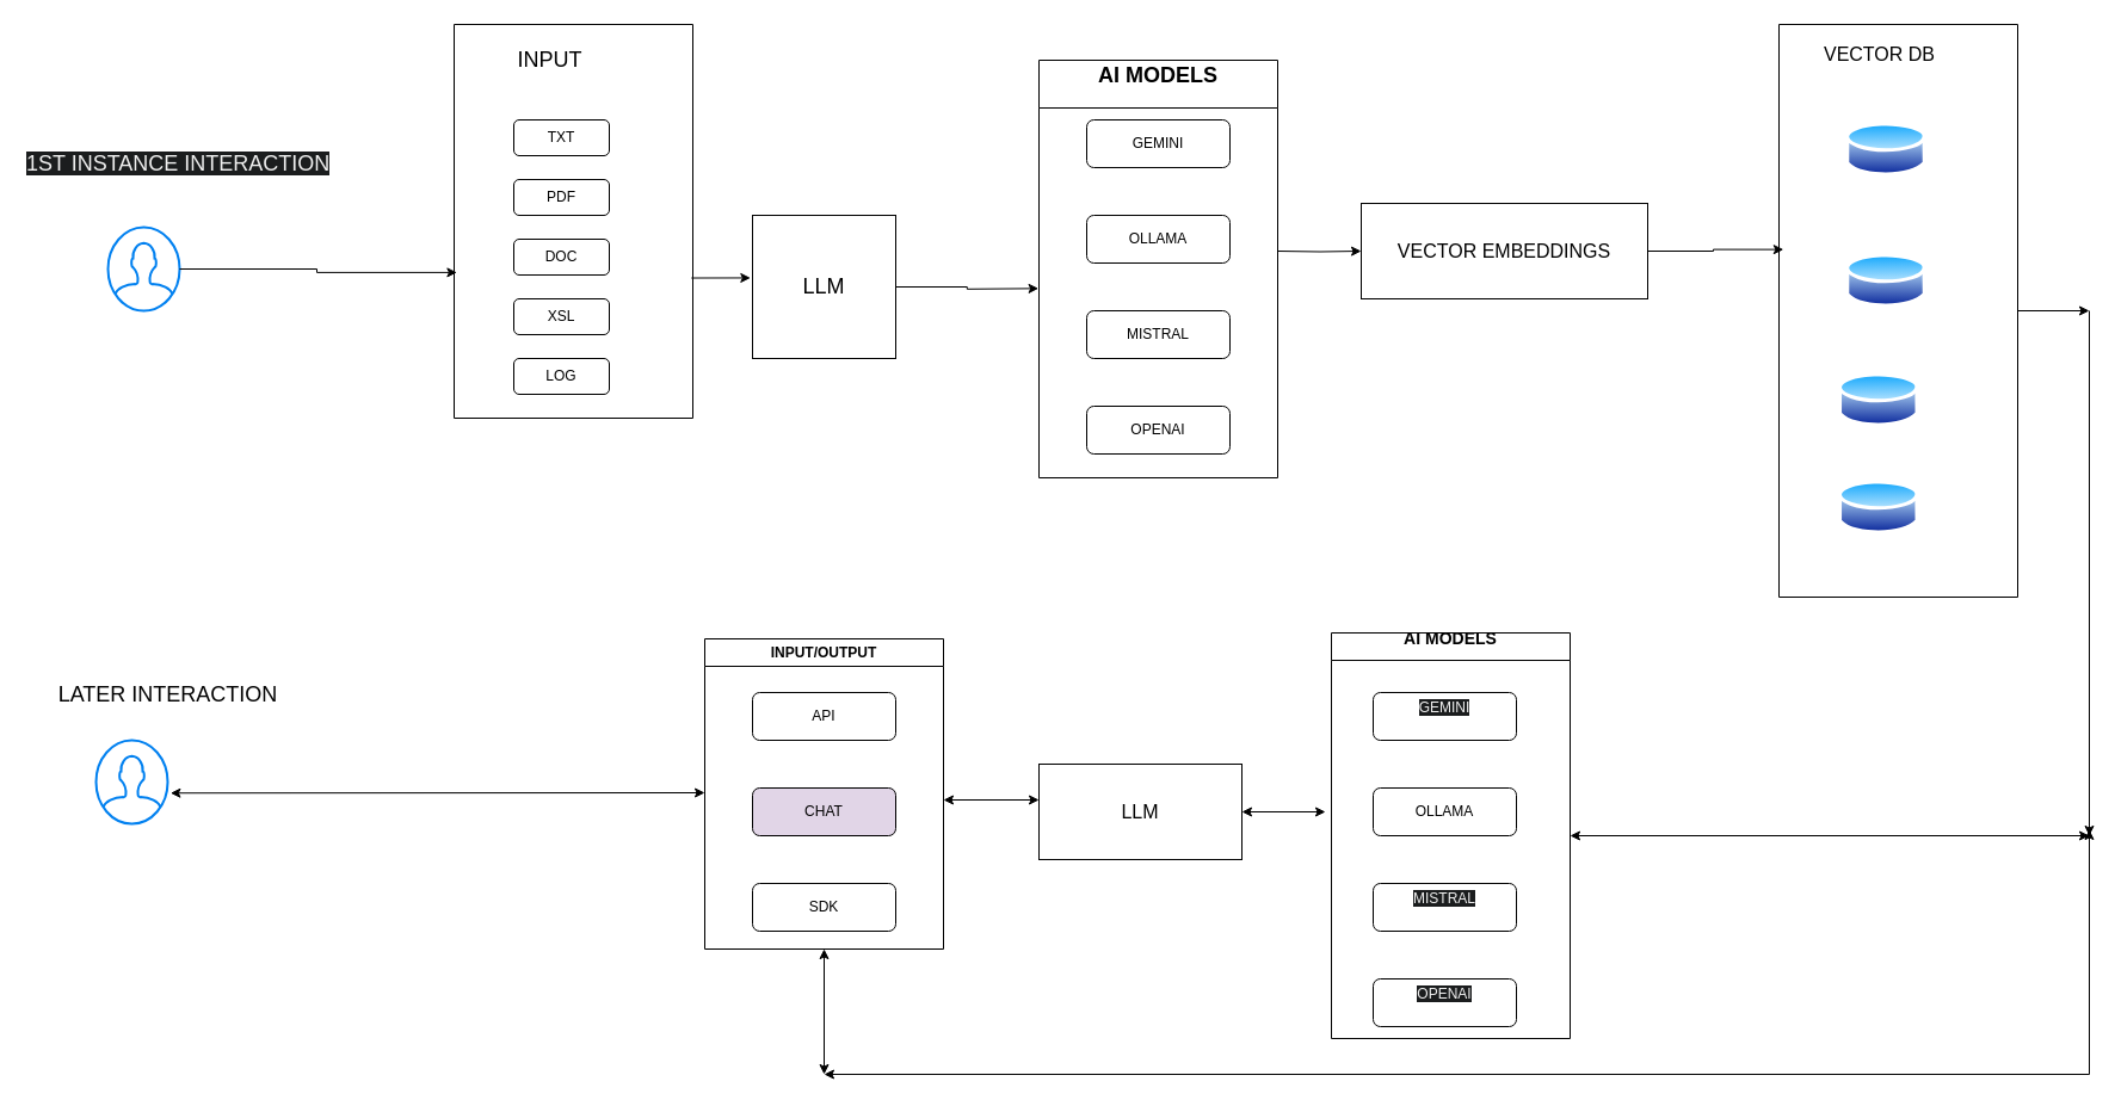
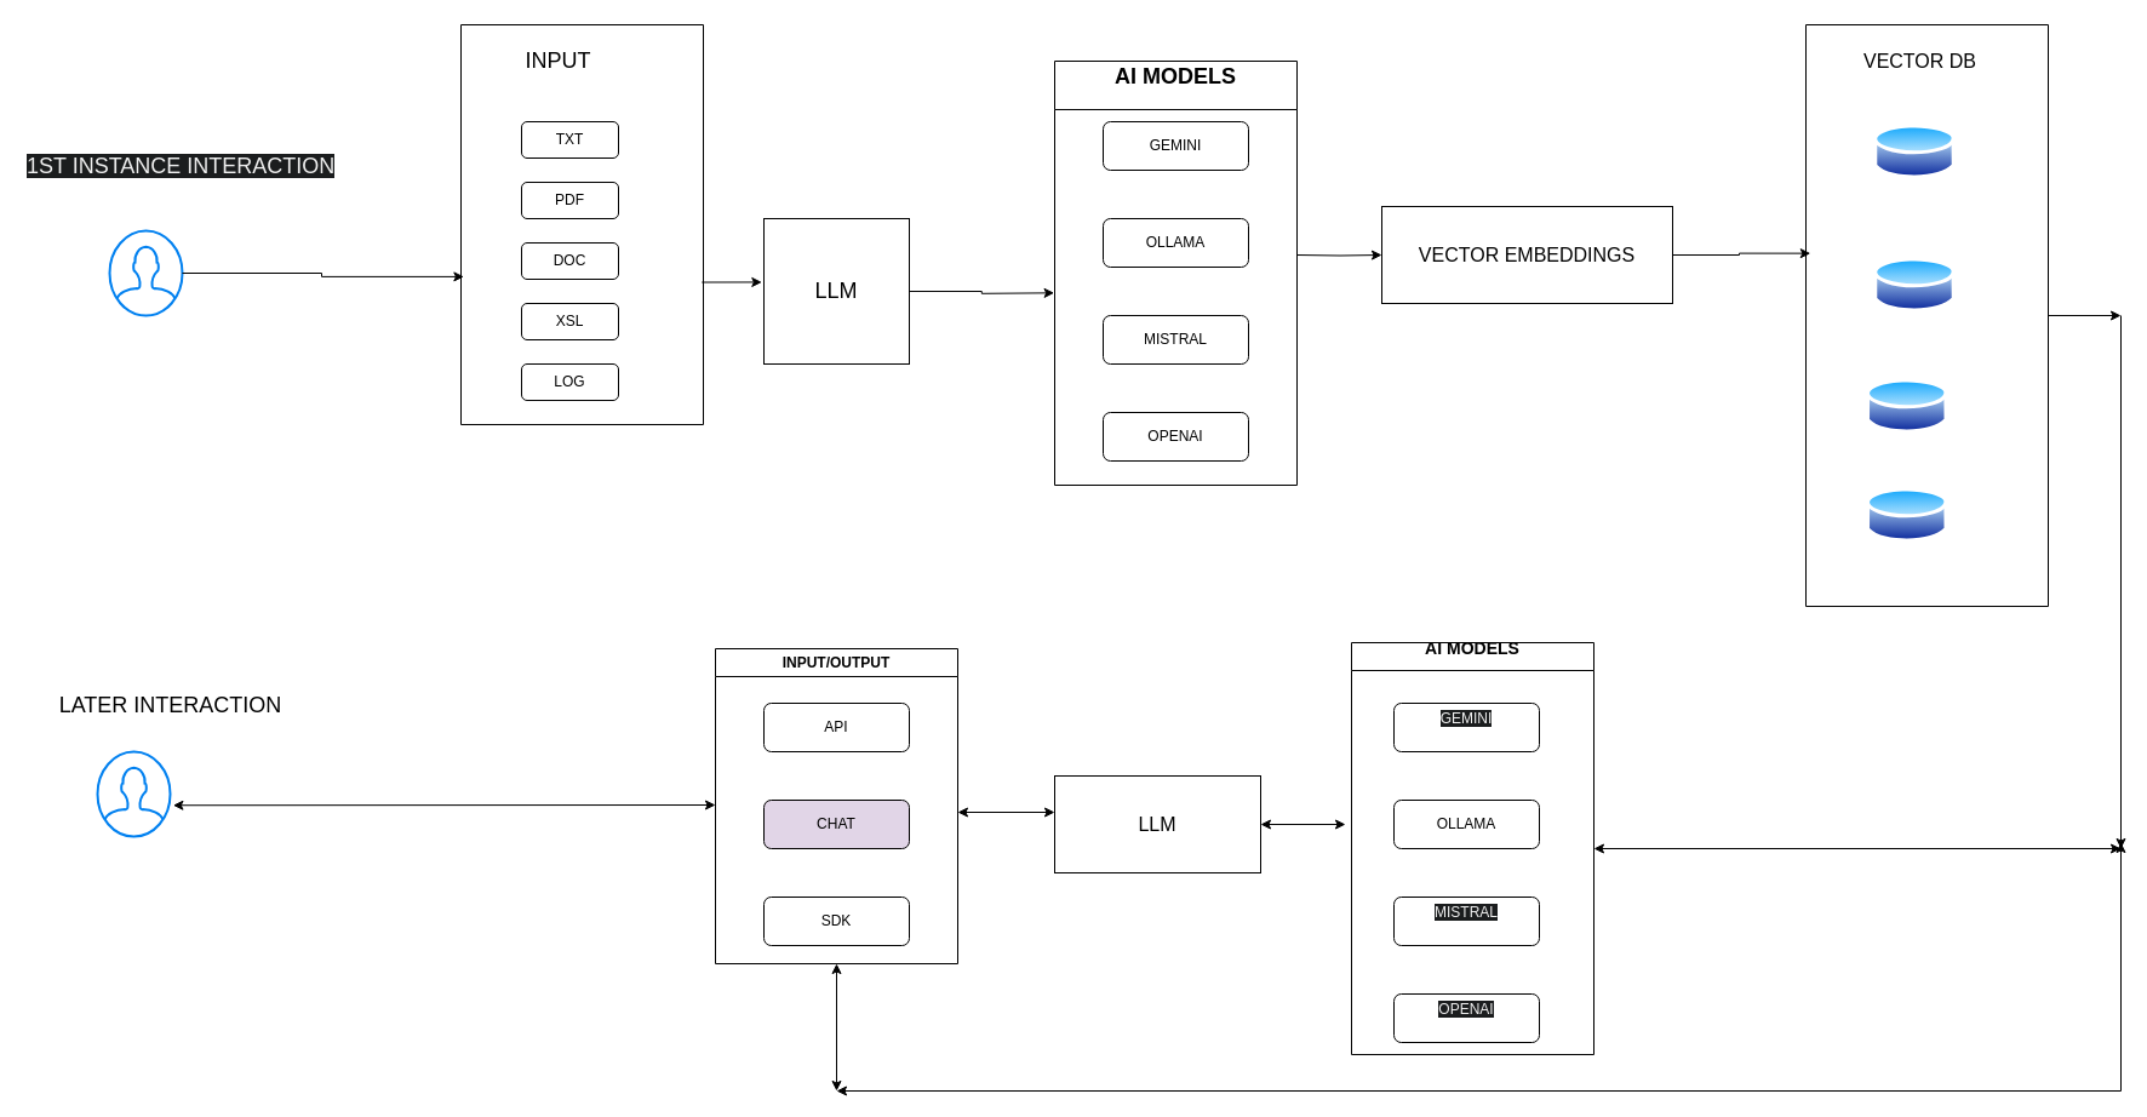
  <mxCell id="0" />
  <mxCell id="1" parent="0" />
  <mxCell id="2" value="&lt;font style=&quot;font-size: 18px;&quot;&gt;LLM&lt;/font&gt;" style="rounded=0;whiteSpace=wrap;html=1;" vertex="1" parent="1"><mxGeometry x="630" y="180" width="120" height="120" as="geometry" /></mxCell>
  <mxCell id="3" value="OLLAMA" style="rounded=1;whiteSpace=wrap;html=1;" vertex="1" parent="1"><mxGeometry x="910" y="180" width="120" height="40" as="geometry" /></mxCell>
  <mxCell id="4" value="&lt;font size=&quot;3&quot;&gt;LLM&lt;/font&gt;" style="rounded=0;whiteSpace=wrap;html=1;" vertex="1" parent="1"><mxGeometry x="870" y="640" width="170" height="80" as="geometry" /></mxCell>
  <mxCell id="5" value="GEMINI" style="rounded=1;whiteSpace=wrap;html=1;" vertex="1" parent="1"><mxGeometry x="910" y="100" width="120" height="40" as="geometry" /></mxCell>
  <mxCell id="6" value="MISTRAL" style="rounded=1;whiteSpace=wrap;html=1;" vertex="1" parent="1"><mxGeometry x="910" y="260" width="120" height="40" as="geometry" /></mxCell>
  <mxCell id="7" value="OPENAI" style="rounded=1;whiteSpace=wrap;html=1;" vertex="1" parent="1"><mxGeometry x="910" y="340" width="120" height="40" as="geometry" /></mxCell>
  <mxCell id="8" value="SDK" style="rounded=1;whiteSpace=wrap;html=1;" vertex="1" parent="1"><mxGeometry x="630" y="740" width="120" height="40" as="geometry" /></mxCell>
  <mxCell id="9" value="CHAT" style="rounded=1;whiteSpace=wrap;html=1;fillColor=#e1d5e7;" vertex="1" parent="1"><mxGeometry x="630" y="660" width="120" height="40" as="geometry" /></mxCell>
  <mxCell id="10" value="API" style="rounded=1;whiteSpace=wrap;html=1;" vertex="1" parent="1"><mxGeometry x="630" y="580" width="120" height="40" as="geometry" /></mxCell>
  <mxCell id="11" value="&#10;&lt;span style=&quot;color: rgb(240, 240, 240); font-family: Helvetica; font-size: 12px; font-style: normal; font-variant-ligatures: normal; font-variant-caps: normal; font-weight: 400; letter-spacing: normal; orphans: 2; text-align: center; text-indent: 0px; text-transform: none; widows: 2; word-spacing: 0px; -webkit-text-stroke-width: 0px; white-space: normal; background-color: rgb(27, 29, 30); text-decoration-thickness: initial; text-decoration-style: initial; text-decoration-color: initial; display: inline !important; float: none;&quot;&gt;MISTRAL&lt;/span&gt;&#10;&#10;" style="rounded=1;whiteSpace=wrap;html=1;" vertex="1" parent="1"><mxGeometry x="1150" y="740" width="120" height="40" as="geometry" /></mxCell>
  <mxCell id="12" value="OLLAMA" style="rounded=1;whiteSpace=wrap;html=1;" vertex="1" parent="1"><mxGeometry x="1150" y="660" width="120" height="40" as="geometry" /></mxCell>
  <mxCell id="13" value="&#10;&lt;span style=&quot;color: rgb(240, 240, 240); font-family: Helvetica; font-size: 12px; font-style: normal; font-variant-ligatures: normal; font-variant-caps: normal; font-weight: 400; letter-spacing: normal; orphans: 2; text-align: center; text-indent: 0px; text-transform: none; widows: 2; word-spacing: 0px; -webkit-text-stroke-width: 0px; white-space: normal; background-color: rgb(27, 29, 30); text-decoration-thickness: initial; text-decoration-style: initial; text-decoration-color: initial; display: inline !important; float: none;&quot;&gt;GEMINI&lt;/span&gt;&#10;&#10;" style="rounded=1;whiteSpace=wrap;html=1;" vertex="1" parent="1"><mxGeometry x="1150" y="580" width="120" height="40" as="geometry" /></mxCell>
  <mxCell id="14" style="edgeStyle=orthogonalEdgeStyle;rounded=0;orthogonalLoop=1;jettySize=auto;html=1;exitX=0.5;exitY=1;exitDx=0;exitDy=0;" edge="1" parent="1" source="11" target="11"><mxGeometry relative="1" as="geometry" /></mxCell>
  <mxCell id="15" style="edgeStyle=orthogonalEdgeStyle;rounded=0;orthogonalLoop=1;jettySize=auto;html=1;entryX=0.019;entryY=0.393;entryDx=0;entryDy=0;entryPerimeter=0;" edge="1" parent="1" source="16" target="32"><mxGeometry relative="1" as="geometry"><mxPoint x="1480" y="210" as="targetPoint" /></mxGeometry></mxCell>
  <mxCell id="16" value="&lt;font size=&quot;3&quot;&gt;VECTOR EMBEDDINGS&lt;/font&gt;" style="rounded=0;whiteSpace=wrap;html=1;" vertex="1" parent="1"><mxGeometry x="1140" y="170" width="240" height="80" as="geometry" /></mxCell>
  <mxCell id="17" value="" style="image;aspect=fixed;perimeter=ellipsePerimeter;html=1;align=center;shadow=0;dashed=0;spacingTop=3;image=img/lib/active_directory/database.svg;" vertex="1" parent="1"><mxGeometry x="1540" y="310" width="67.57" height="50" as="geometry" /></mxCell>
  <mxCell id="18" value="" style="html=1;verticalLabelPosition=bottom;align=center;labelBackgroundColor=#ffffff;verticalAlign=top;strokeWidth=2;strokeColor=#0080F0;shadow=0;dashed=0;shape=mxgraph.ios7.icons.user;" vertex="1" parent="1"><mxGeometry x="90" y="190" width="60" height="70" as="geometry" /></mxCell>
  <mxCell id="19" value="" style="endArrow=classic;startArrow=classic;html=1;rounded=0;exitX=1;exitY=0.5;exitDx=0;exitDy=0;" edge="1" parent="1" source="4"><mxGeometry width="50" height="50" relative="1" as="geometry"><mxPoint x="1080" y="680" as="sourcePoint" /><mxPoint x="1110" y="680" as="targetPoint" /></mxGeometry></mxCell>
  <mxCell id="20" value="&#10;&lt;span style=&quot;color: rgb(240, 240, 240); font-family: Helvetica; font-size: 12px; font-style: normal; font-variant-ligatures: normal; font-variant-caps: normal; font-weight: 400; letter-spacing: normal; orphans: 2; text-align: center; text-indent: 0px; text-transform: none; widows: 2; word-spacing: 0px; -webkit-text-stroke-width: 0px; white-space: normal; background-color: rgb(27, 29, 30); text-decoration-thickness: initial; text-decoration-style: initial; text-decoration-color: initial; display: inline !important; float: none;&quot;&gt;OPENAI&lt;/span&gt;&#10;&#10;" style="rounded=1;whiteSpace=wrap;html=1;" vertex="1" parent="1"><mxGeometry x="1150" y="820" width="120" height="40" as="geometry" /></mxCell>
  <mxCell id="21" value="" style="endArrow=classic;startArrow=classic;html=1;rounded=0;" edge="1" parent="1"><mxGeometry width="50" height="50" relative="1" as="geometry"><mxPoint y="670" as="sourcePoint" x="790" /><mxPoint x="870" y="670" as="targetPoint" /></mxGeometry></mxCell>
  <mxCell id="22" value="" style="endArrow=classic;startArrow=classic;html=1;rounded=0;exitX=1.04;exitY=0.632;exitDx=0;exitDy=0;exitPerimeter=0;" edge="1" parent="1" source="40"><mxGeometry width="50" height="50" relative="1" as="geometry"><mxPoint x="542.01" y="664.01" as="sourcePoint" /><mxPoint x="590" y="664" as="targetPoint" /></mxGeometry></mxCell>
- <mxCell id="23" value="&lt;font size=&quot;3&quot;&gt;VECTOR DB&lt;/font&gt;" style="text;html=1;align=center;verticalAlign=middle;resizable=0;points=[];autosize=1;strokeColor=none;fillColor=none;" vertex="1" parent="1"><mxGeometry x="1513.78" y="30" width="120" height="30" as="geometry" /></mxCell>
+ <mxCell id="23" value="&lt;font size=&quot;3&quot;&gt;VECTOR DB&lt;/font&gt;" style="text;html=1;align=center;verticalAlign=middle;resizable=0;points=[];autosize=1;strokeColor=none;fillColor=none;" vertex="1" parent="1"><mxGeometry x="1523.78" y="35" width="120" height="30" as="geometry" /></mxCell>
  <mxCell id="24" value="" style="swimlane;startSize=0;" vertex="1" parent="1"><mxGeometry x="380" y="20" width="200" height="330" as="geometry" /></mxCell>
  <mxCell id="25" value="LOG" style="rounded=1;whiteSpace=wrap;html=1;" vertex="1" parent="24"><mxGeometry x="50" y="280" width="80" height="30" as="geometry" /></mxCell>
  <mxCell id="26" value="XSL" style="rounded=1;whiteSpace=wrap;html=1;" vertex="1" parent="24"><mxGeometry x="50" y="230" width="80" height="30" as="geometry" /></mxCell>
  <mxCell id="27" value="DOC" style="rounded=1;whiteSpace=wrap;html=1;" vertex="1" parent="24"><mxGeometry x="50" y="180" width="80" height="30" as="geometry" /></mxCell>
  <mxCell id="28" value="PDF" style="rounded=1;whiteSpace=wrap;html=1;" vertex="1" parent="24"><mxGeometry x="50" y="130" width="80" height="30" as="geometry" /></mxCell>
  <mxCell id="29" value="TXT" style="rounded=1;whiteSpace=wrap;html=1;" vertex="1" parent="24"><mxGeometry x="50" y="80" width="80" height="30" as="geometry" /></mxCell>
  <mxCell id="30" value="&lt;font style=&quot;font-size: 18px;&quot;&gt;INPUT&lt;/font&gt;" style="text;html=1;align=center;verticalAlign=middle;resizable=0;points=[];autosize=1;strokeColor=none;fillColor=none;" vertex="1" parent="24"><mxGeometry x="40" y="10" width="80" height="40" as="geometry" /></mxCell>
  <mxCell id="31" style="edgeStyle=orthogonalEdgeStyle;rounded=0;orthogonalLoop=1;jettySize=auto;html=1;entryX=0;entryY=0.5;entryDx=0;entryDy=0;" edge="1" parent="1" target="16"><mxGeometry relative="1" as="geometry"><mxPoint x="1070" y="210" as="sourcePoint" /></mxGeometry></mxCell>
  <mxCell id="32" value="" style="swimlane;startSize=0;" vertex="1" parent="1"><mxGeometry x="1490" y="20" width="200" height="480" as="geometry" /></mxCell>
  <mxCell id="33" value="" style="image;aspect=fixed;perimeter=ellipsePerimeter;html=1;align=center;shadow=0;dashed=0;spacingTop=3;image=img/lib/active_directory/database.svg;" vertex="1" parent="32"><mxGeometry x="50" y="380" width="67.57" height="50" as="geometry" /></mxCell>
  <mxCell id="34" value="" style="image;aspect=fixed;perimeter=ellipsePerimeter;html=1;align=center;shadow=0;dashed=0;spacingTop=3;image=img/lib/active_directory/database.svg;" vertex="1" parent="32"><mxGeometry x="56.22" y="190" width="67.57" height="50" as="geometry" /></mxCell>
  <mxCell id="35" value="" style="image;aspect=fixed;perimeter=ellipsePerimeter;html=1;align=center;shadow=0;dashed=0;spacingTop=3;image=img/lib/active_directory/database.svg;" vertex="1" parent="32"><mxGeometry x="56.22" y="80" width="67.57" height="50" as="geometry" /></mxCell>
  <mxCell id="36" value="" style="endArrow=classic;html=1;rounded=0;entryX=-0.014;entryY=0.437;entryDx=0;entryDy=0;entryPerimeter=0;exitX=0.994;exitY=0.644;exitDx=0;exitDy=0;exitPerimeter=0;" edge="1" parent="1" source="24" target="2"><mxGeometry width="50" height="50" relative="1" as="geometry"><mxPoint x="570" y="230" as="sourcePoint" /><mxPoint x="620" y="180" as="targetPoint" /></mxGeometry></mxCell>
  <mxCell id="37" value="" style="endArrow=classic;html=1;rounded=0;" edge="1" parent="1"><mxGeometry width="50" height="50" relative="1" as="geometry"><mxPoint x="1690" y="260" as="sourcePoint" /><mxPoint x="1750" y="260" as="targetPoint" /></mxGeometry></mxCell>
  <mxCell id="38" value="" style="endArrow=classic;html=1;rounded=0;" edge="1" parent="1"><mxGeometry width="50" height="50" relative="1" as="geometry"><mxPoint x="1750" y="260" as="sourcePoint" /><mxPoint x="1750" y="700" as="targetPoint" /></mxGeometry></mxCell>
  <mxCell id="39" value="" style="endArrow=classic;startArrow=classic;html=1;rounded=0;exitX=1;exitY=0.5;exitDx=0;exitDy=0;" edge="1" parent="1" source="42"><mxGeometry width="50" height="50" relative="1" as="geometry"><mxPoint x="1460" y="700" as="sourcePoint" /><mxPoint x="1750" y="700" as="targetPoint" /></mxGeometry></mxCell>
  <mxCell id="40" value="" style="html=1;verticalLabelPosition=bottom;align=center;labelBackgroundColor=#ffffff;verticalAlign=top;strokeWidth=2;strokeColor=#0080F0;shadow=0;dashed=0;shape=mxgraph.ios7.icons.user;" vertex="1" parent="1"><mxGeometry x="80" y="620" width="60" height="70" as="geometry" /></mxCell>
  <mxCell id="41" value="INPUT/OUTPUT" style="swimlane;whiteSpace=wrap;html=1;" vertex="1" parent="1"><mxGeometry x="590" y="535" width="200" height="260" as="geometry" /></mxCell>
  <mxCell id="42" value="&lt;font style=&quot;font-size: 14px;&quot;&gt;AI MODELS&lt;/font&gt;&lt;div&gt;&lt;br&gt;&lt;/div&gt;" style="swimlane;whiteSpace=wrap;html=1;" vertex="1" parent="1"><mxGeometry x="1115" y="530" width="200" height="340" as="geometry" /></mxCell>
  <mxCell id="43" style="edgeStyle=orthogonalEdgeStyle;rounded=0;orthogonalLoop=1;jettySize=auto;html=1;entryX=0.012;entryY=0.63;entryDx=0;entryDy=0;entryPerimeter=0;" edge="1" parent="1" source="18" target="24"><mxGeometry relative="1" as="geometry" /></mxCell>
  <mxCell id="44" value="&lt;font style=&quot;forced-color-adjust: none; border-color: rgb(0, 0, 0); color: rgb(240, 240, 240); font-family: Helvetica; font-style: normal; font-variant-ligatures: normal; font-variant-caps: normal; font-weight: 400; letter-spacing: normal; orphans: 2; text-align: center; text-indent: 0px; text-transform: none; widows: 2; word-spacing: 0px; -webkit-text-stroke-width: 0px; white-space: nowrap; background-color: rgb(27, 29, 30); text-decoration-thickness: initial; text-decoration-style: initial; text-decoration-color: initial; font-size: 18px;&quot;&gt;1ST INSTANCE INTERACTION&lt;/font&gt;" style="text;whiteSpace=wrap;html=1;" vertex="1" parent="1"><mxGeometry x="20" y="120" width="290" height="50" as="geometry" /></mxCell>
  <mxCell id="45" style="edgeStyle=orthogonalEdgeStyle;rounded=0;orthogonalLoop=1;jettySize=auto;html=1;entryX=-0.002;entryY=0.587;entryDx=0;entryDy=0;entryPerimeter=0;" edge="1" parent="1" source="2"><mxGeometry relative="1" as="geometry"><mxPoint x="869.6" y="241.32" as="targetPoint" /></mxGeometry></mxCell>
  <mxCell id="46" value="&lt;font style=&quot;font-size: 18px;&quot;&gt;AI MODELS&lt;/font&gt;&lt;div&gt;&lt;br&gt;&lt;/div&gt;" style="swimlane;whiteSpace=wrap;html=1;startSize=40;" vertex="1" parent="1"><mxGeometry x="870" y="50" width="200" height="350" as="geometry" /></mxCell>
  <mxCell id="47" value="&lt;span style=&quot;font-size: 18px;&quot;&gt;LATER INTERACTION&lt;/span&gt;&lt;div&gt;&lt;span style=&quot;font-size: 18px;&quot;&gt;&lt;br&gt;&lt;/span&gt;&lt;/div&gt;" style="text;html=1;align=center;verticalAlign=middle;resizable=0;points=[];autosize=1;strokeColor=none;fillColor=none;" vertex="1" parent="1"><mxGeometry x="35" y="563" width="210" height="60" as="geometry" /></mxCell>
  <mxCell id="48" value="" style="endArrow=classic;startArrow=classic;html=1;rounded=0;" edge="1" parent="1"><mxGeometry width="50" height="50" relative="1" as="geometry"><mxPoint x="690" y="900" as="sourcePoint" /><mxPoint x="1750" y="695" as="targetPoint" /><Array as="points"><mxPoint x="1750" y="900" /></Array></mxGeometry></mxCell>
  <mxCell id="49" value="" style="endArrow=classic;startArrow=classic;html=1;rounded=0;entryX=0.5;entryY=1;entryDx=0;entryDy=0;" edge="1" parent="1" target="41"><mxGeometry width="50" height="50" relative="1" as="geometry"><mxPoint x="690" y="900" as="sourcePoint" /><mxPoint x="740" y="850" as="targetPoint" /></mxGeometry></mxCell>
